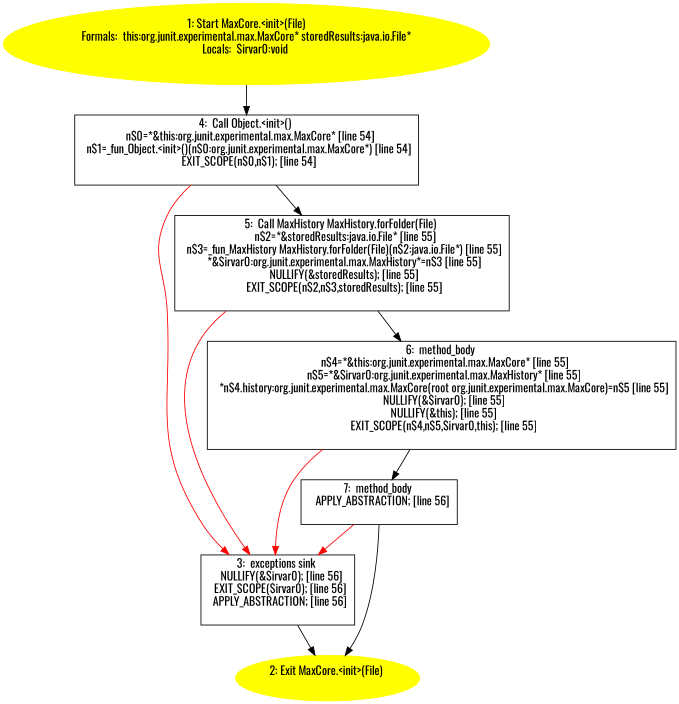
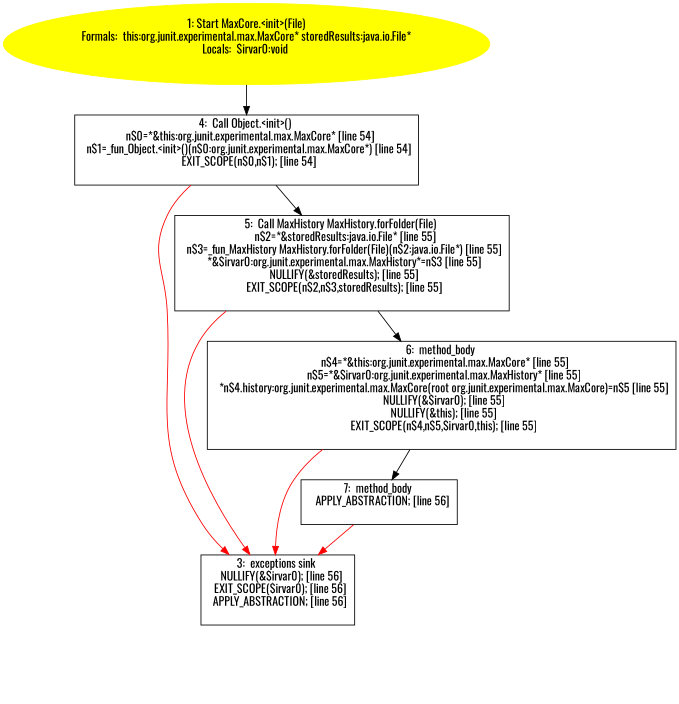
  digraph {
    fontname=Oswald
    node [fontname=Oswald shape=box]
    edge [fontname=Oswald]
    n1 [color=yellow label="1: Start MaxCore.<init>(File)\nFormals:  this:org.junit.experimental.max.MaxCore* storedResults:java.io.File*\nLocals:  $irvar0:void \n  " style=filled shape=""]
    n2 [label="4:  Call Object.<init>() \n   n$0=*&this:org.junit.experimental.max.MaxCore* [line 54]\n  n$1=_fun_Object.<init>()(n$0:org.junit.experimental.max.MaxCore*) [line 54]\n  EXIT_SCOPE(n$0,n$1); [line 54]\n "]
    n3 [label="3:  exceptions sink \n   NULLIFY(&$irvar0); [line 56]\n  EXIT_SCOPE($irvar0); [line 56]\n  APPLY_ABSTRACTION; [line 56]\n "]
    n4 [label="5:  Call MaxHistory MaxHistory.forFolder(File) \n   n$2=*&storedResults:java.io.File* [line 55]\n  n$3=_fun_MaxHistory MaxHistory.forFolder(File)(n$2:java.io.File*) [line 55]\n  *&$irvar0:org.junit.experimental.max.MaxHistory*=n$3 [line 55]\n  NULLIFY(&storedResults); [line 55]\n  EXIT_SCOPE(n$2,n$3,storedResults); [line 55]\n "]
-   n5 [color=yellow label="2: Exit MaxCore.<init>(File) \n  " style=filled shape=""]
    n6 [label="6:  method_body \n   n$4=*&this:org.junit.experimental.max.MaxCore* [line 55]\n  n$5=*&$irvar0:org.junit.experimental.max.MaxHistory* [line 55]\n  *n$4.history:org.junit.experimental.max.MaxCore(root org.junit.experimental.max.MaxCore)=n$5 [line 55]\n  NULLIFY(&$irvar0); [line 55]\n  NULLIFY(&this); [line 55]\n  EXIT_SCOPE(n$4,n$5,$irvar0,this); [line 55]\n "]
    n7 [label="7:  method_body \n   APPLY_ABSTRACTION; [line 56]\n "]
    n1 -> n2
    n2 -> n3 [color=red]
    n2 -> n4
-   n3 -> n5
    n4 -> n3 [color=red]
    n4 -> n6
    n6 -> n3 [color=red]
    n6 -> n7
    n7 -> n3 [color=red]
-   n7 -> n5
  }
